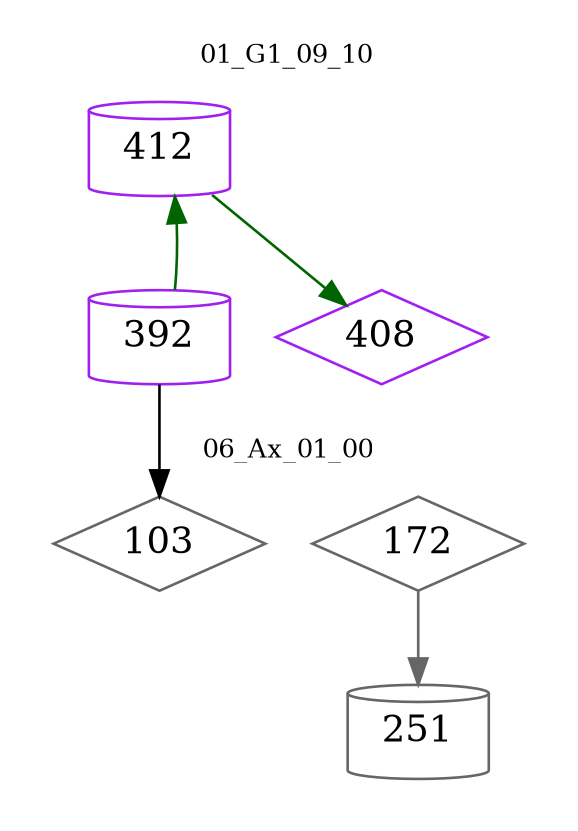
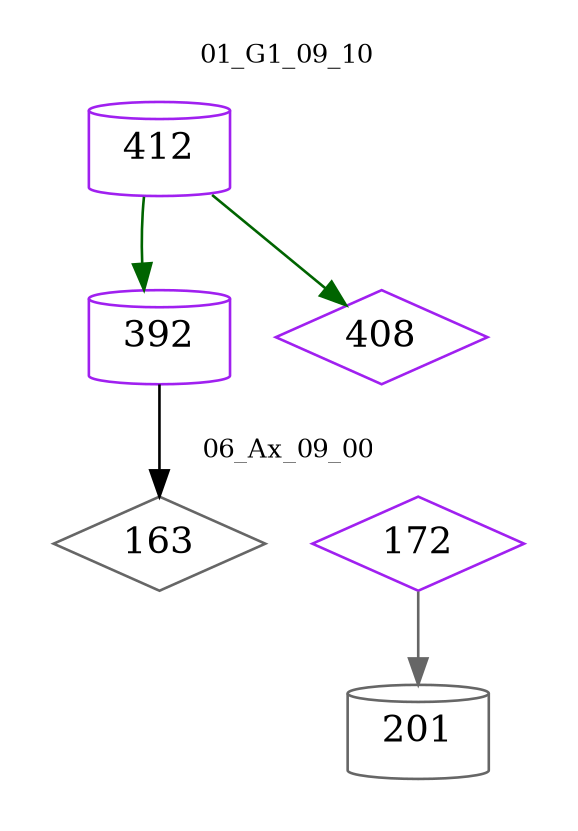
  digraph {
    node [color=gray40 shape=diamond]
    edge [color=darkgreen]
-   n1 [label=172]
-   n2 [label=103]
-   n3 [label=251 shape=cylinder]
+   n1 [color=purple label=172]
+   n2 [label=163]
+   n3 [label=201 shape=cylinder]
    n4 [color=purple label=412 shape=cylinder]
    n5 [color=purple label=392 shape=cylinder]
    n6 [color=purple label=408]
    subgraph cluster_1 {
      color=white
      fontsize=10
-     label="06_Ax_01_00"
+     label="06_Ax_09_00"
      n1
      n2
      n3
    }
    subgraph cluster_2 {
      color=white
      fontsize=10
      label="01_G1_09_10"
      n4
      n5
      n6
    }
    n1 -> n3 [color=gray40]
-   n5 -> n4
+   n4 -> n5
    n4 -> n6
    n5 -> n2 [color=black]
  }
